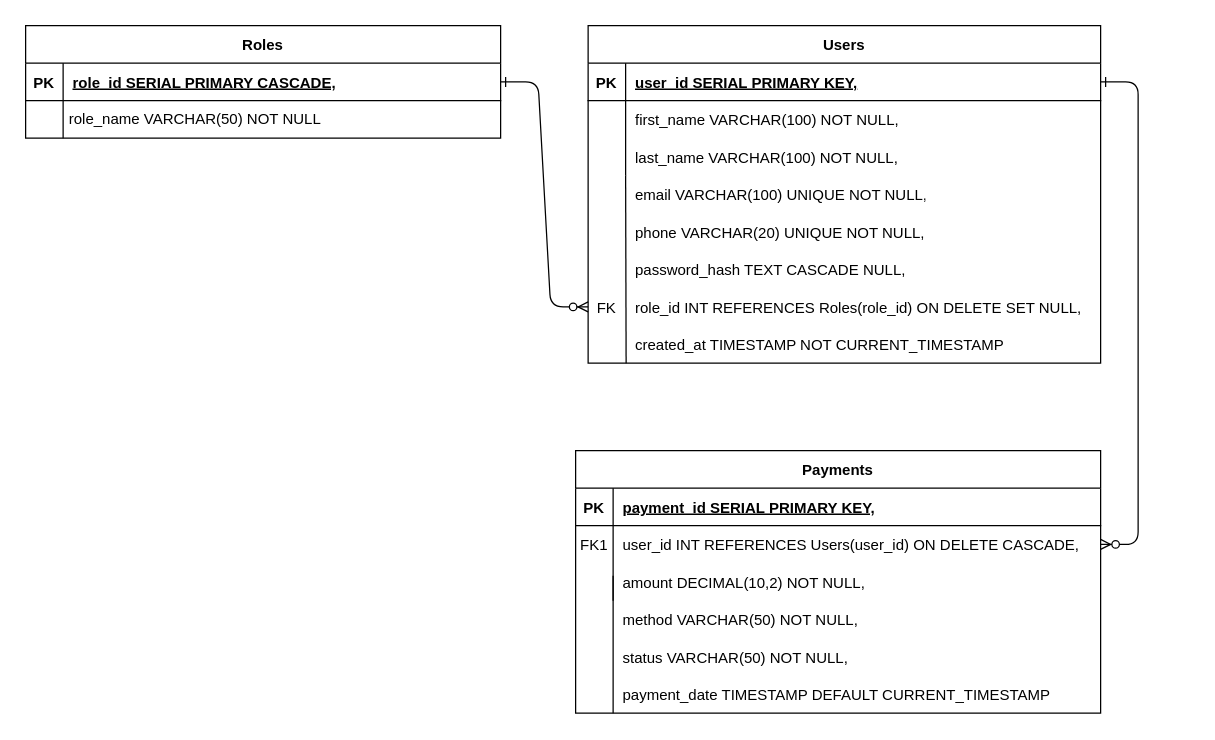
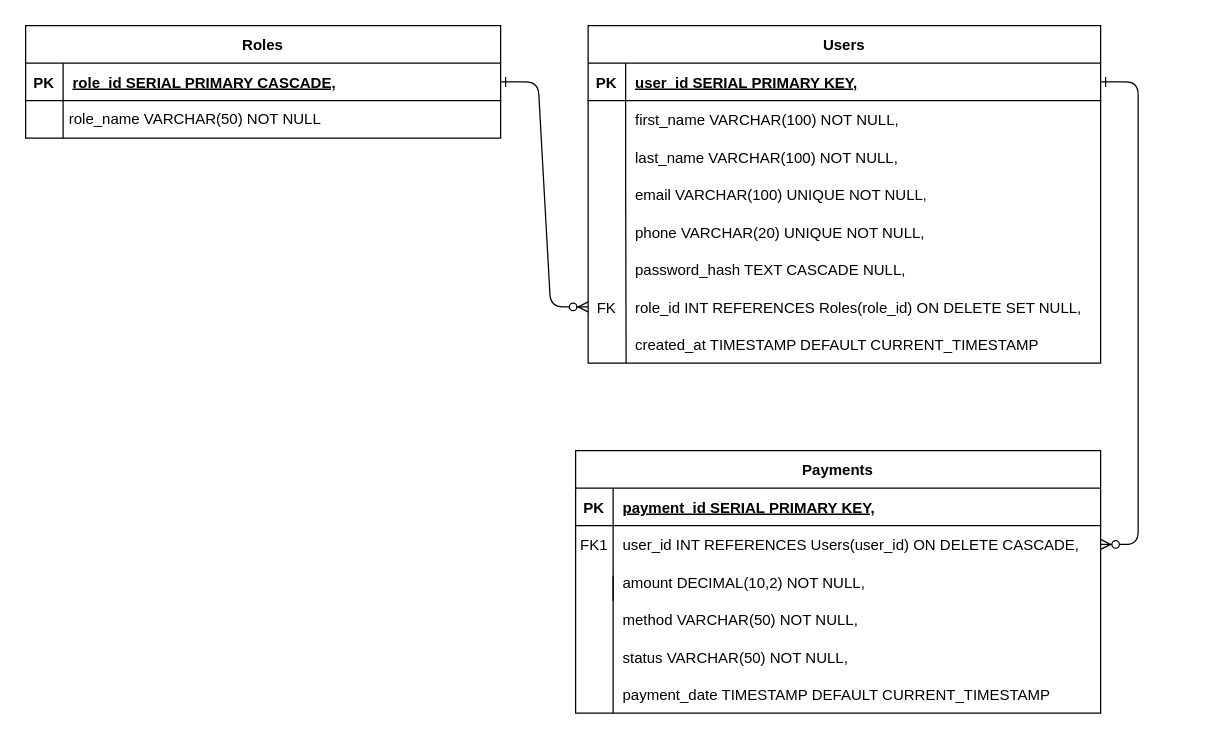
  <mxCell id="0" />
  <mxCell id="1" parent="0" />
  <mxCell id="2" value="Users" style="shape=table;startSize=30;container=1;collapsible=1;childLayout=tableLayout;fixedRows=1;rowLines=0;fontStyle=1;align=center;resizeLast=1;" parent="1" vertex="1"><mxGeometry x="470" y="20" width="410" height="270" as="geometry" /></mxCell>
  <mxCell id="3" value="" style="shape=partialRectangle;collapsible=0;dropTarget=0;pointerEvents=0;fillColor=none;points=[[0,0.5],[1,0.5]];portConstraint=eastwest;top=0;left=0;right=0;bottom=1;" parent="2" vertex="1"><mxGeometry y="30" width="410" height="30" as="geometry" /></mxCell>
  <mxCell id="4" value="PK" style="shape=partialRectangle;overflow=hidden;connectable=0;fillColor=none;top=0;left=0;bottom=0;right=0;fontStyle=1;" parent="3" vertex="1"><mxGeometry width="30" height="30" as="geometry"><mxRectangle width="30" height="30" as="alternateBounds" /></mxGeometry></mxCell>
  <mxCell id="5" value="user_id SERIAL PRIMARY KEY," style="shape=partialRectangle;overflow=hidden;connectable=0;fillColor=none;top=0;left=0;bottom=0;right=0;align=left;spacingLeft=6;fontStyle=5;" parent="3" vertex="1"><mxGeometry x="30" width="380" height="30" as="geometry"><mxRectangle width="380" height="30" as="alternateBounds" /></mxGeometry></mxCell>
  <mxCell id="6" value="" style="shape=partialRectangle;collapsible=0;dropTarget=0;pointerEvents=0;fillColor=none;points=[[0,0.5],[1,0.5]];portConstraint=eastwest;top=0;left=0;right=0;bottom=0;" parent="2" vertex="1"><mxGeometry y="60" width="410" height="30" as="geometry" /></mxCell>
  <mxCell id="7" value="" style="shape=partialRectangle;overflow=hidden;connectable=0;fillColor=none;top=0;left=0;bottom=0;right=0;" parent="6" vertex="1"><mxGeometry width="30" height="30" as="geometry"><mxRectangle width="30" height="30" as="alternateBounds" /></mxGeometry></mxCell>
  <mxCell id="8" value="first_name VARCHAR(100) NOT NULL," style="shape=partialRectangle;overflow=hidden;connectable=0;fillColor=none;top=0;left=0;bottom=0;right=0;align=left;spacingLeft=6;" parent="6" vertex="1"><mxGeometry x="30" width="380" height="30" as="geometry"><mxRectangle width="380" height="30" as="alternateBounds" /></mxGeometry></mxCell>
  <mxCell id="9" value="" style="shape=partialRectangle;collapsible=0;dropTarget=0;pointerEvents=0;fillColor=none;points=[[0,0.5],[1,0.5]];portConstraint=eastwest;top=0;left=0;right=0;bottom=0;" parent="2" vertex="1"><mxGeometry y="90" width="410" height="30" as="geometry" /></mxCell>
  <mxCell id="10" value="" style="shape=partialRectangle;overflow=hidden;connectable=0;fillColor=none;top=0;left=0;bottom=0;right=0;" parent="9" vertex="1"><mxGeometry width="30" height="30" as="geometry"><mxRectangle width="30" height="30" as="alternateBounds" /></mxGeometry></mxCell>
  <mxCell id="11" value="last_name VARCHAR(100) NOT NULL," style="shape=partialRectangle;overflow=hidden;connectable=0;fillColor=none;top=0;left=0;bottom=0;right=0;align=left;spacingLeft=6;" parent="9" vertex="1"><mxGeometry x="30" width="380" height="30" as="geometry"><mxRectangle width="380" height="30" as="alternateBounds" /></mxGeometry></mxCell>
  <mxCell id="12" value="" style="edgeStyle=entityRelationEdgeStyle;endArrow=ERzeroToMany;startArrow=ERone;endFill=1;startFill=0;entryX=0;entryY=0.5;entryDx=0;entryDy=0;" parent="1" source="25" target="40" edge="1"><mxGeometry width="100" height="100" relative="1" as="geometry"><mxPoint x="360" y="620" as="sourcePoint" /><mxPoint x="460" y="520" as="targetPoint" /></mxGeometry></mxCell>
  <mxCell id="13" value="" style="edgeStyle=entityRelationEdgeStyle;endArrow=ERzeroToMany;startArrow=ERone;endFill=1;startFill=0;" parent="1" source="3" target="18" edge="1"><mxGeometry width="100" height="100" relative="1" as="geometry"><mxPoint x="420" y="80" as="sourcePoint" /><mxPoint x="480" y="105" as="targetPoint" /></mxGeometry></mxCell>
  <mxCell id="14" value="Payments" style="shape=table;startSize=30;container=1;collapsible=1;childLayout=tableLayout;fixedRows=1;rowLines=0;fontStyle=1;align=center;resizeLast=1;" parent="1" vertex="1"><mxGeometry x="460" y="360" width="420" height="210" as="geometry" /></mxCell>
  <mxCell id="15" value="" style="shape=partialRectangle;collapsible=0;dropTarget=0;pointerEvents=0;fillColor=none;points=[[0,0.5],[1,0.5]];portConstraint=eastwest;top=0;left=0;right=0;bottom=1;" parent="14" vertex="1"><mxGeometry y="30" width="420" height="30" as="geometry" /></mxCell>
  <mxCell id="16" value="PK" style="shape=partialRectangle;overflow=hidden;connectable=0;fillColor=none;top=0;left=0;bottom=0;right=0;fontStyle=1;" parent="15" vertex="1"><mxGeometry width="30" height="30" as="geometry"><mxRectangle width="30" height="30" as="alternateBounds" /></mxGeometry></mxCell>
  <mxCell id="17" value="payment_id SERIAL PRIMARY KEY," style="shape=partialRectangle;overflow=hidden;connectable=0;fillColor=none;top=0;left=0;bottom=0;right=0;align=left;spacingLeft=6;fontStyle=5;" parent="15" vertex="1"><mxGeometry x="30" width="390" height="30" as="geometry"><mxRectangle width="390" height="30" as="alternateBounds" /></mxGeometry></mxCell>
  <mxCell id="18" value="" style="shape=partialRectangle;collapsible=0;dropTarget=0;pointerEvents=0;fillColor=none;points=[[0,0.5],[1,0.5]];portConstraint=eastwest;top=0;left=0;right=0;bottom=0;" parent="14" vertex="1"><mxGeometry y="60" width="420" height="30" as="geometry" /></mxCell>
  <mxCell id="19" value="FK1" style="shape=partialRectangle;overflow=hidden;connectable=0;fillColor=none;top=0;left=0;bottom=0;right=0;" parent="18" vertex="1"><mxGeometry width="30" height="30" as="geometry"><mxRectangle width="30" height="30" as="alternateBounds" /></mxGeometry></mxCell>
  <mxCell id="20" value="user_id INT REFERENCES Users(user_id) ON DELETE CASCADE," style="shape=partialRectangle;overflow=hidden;connectable=0;fillColor=none;top=0;left=0;bottom=0;right=0;align=left;spacingLeft=6;" parent="18" vertex="1"><mxGeometry x="30" width="390" height="30" as="geometry"><mxRectangle width="390" height="30" as="alternateBounds" /></mxGeometry></mxCell>
  <mxCell id="21" value="" style="shape=partialRectangle;collapsible=0;dropTarget=0;pointerEvents=0;fillColor=none;points=[[0,0.5],[1,0.5]];portConstraint=eastwest;top=0;left=0;right=0;bottom=0;" parent="14" vertex="1"><mxGeometry y="90" width="420" height="30" as="geometry" /></mxCell>
  <mxCell id="22" value="" style="shape=partialRectangle;overflow=hidden;connectable=0;fillColor=none;top=0;left=0;bottom=0;right=0;" parent="21" vertex="1"><mxGeometry width="30" height="30" as="geometry"><mxRectangle width="30" height="30" as="alternateBounds" /></mxGeometry></mxCell>
  <mxCell id="23" value="amount DECIMAL(10,2) NOT NULL," style="shape=partialRectangle;overflow=hidden;connectable=0;fillColor=none;top=0;left=0;bottom=0;right=0;align=left;spacingLeft=6;" parent="21" vertex="1"><mxGeometry x="30" width="390" height="30" as="geometry"><mxRectangle width="390" height="30" as="alternateBounds" /></mxGeometry></mxCell>
  <mxCell id="24" value="Roles" style="shape=table;startSize=30;container=1;collapsible=1;childLayout=tableLayout;fixedRows=1;rowLines=0;fontStyle=1;align=center;resizeLast=1;" parent="1" vertex="1"><mxGeometry y="20" width="380" height="90" as="geometry" x="20" /></mxCell>
  <mxCell id="25" value="" style="shape=partialRectangle;collapsible=0;dropTarget=0;pointerEvents=0;fillColor=none;points=[[0,0.5],[1,0.5]];portConstraint=eastwest;top=0;left=0;right=0;bottom=1;" parent="24" vertex="1"><mxGeometry y="30" width="380" height="30" as="geometry" /></mxCell>
  <mxCell id="26" value="PK" style="shape=partialRectangle;overflow=hidden;connectable=0;fillColor=none;top=0;left=0;bottom=0;right=0;fontStyle=1;" parent="25" vertex="1"><mxGeometry width="30" height="30" as="geometry"><mxRectangle width="30" height="30" as="alternateBounds" /></mxGeometry></mxCell>
  <mxCell id="27" value="role_id SERIAL PRIMARY CASCADE," style="shape=partialRectangle;overflow=hidden;connectable=0;fillColor=none;top=0;left=0;bottom=0;right=0;align=left;spacingLeft=6;fontStyle=5;" parent="25" vertex="1"><mxGeometry x="30" width="350" height="30" as="geometry"><mxRectangle width="350" height="30" as="alternateBounds" /></mxGeometry></mxCell>
  <mxCell id="28" value="" style="shape=partialRectangle;collapsible=0;dropTarget=0;pointerEvents=0;fillColor=none;points=[[0,0.5],[1,0.5]];portConstraint=eastwest;top=0;left=0;right=0;bottom=0;" parent="24" vertex="1"><mxGeometry y="60" width="380" height="30" as="geometry" /></mxCell>
  <mxCell id="29" value="" style="shape=partialRectangle;overflow=hidden;connectable=0;fillColor=none;top=0;left=0;bottom=0;right=0;" parent="28" vertex="1"><mxGeometry width="30" height="30" as="geometry"><mxRectangle width="30" height="30" as="alternateBounds" /></mxGeometry></mxCell>
  <mxCell id="30" value="&lt;div&gt;&lt;span style=&quot;background-color: transparent; color: light-dark(rgb(0, 0, 0), rgb(255, 255, 255));&quot;&gt;role_name VARCHAR(50) NOT NULL&lt;/span&gt;&lt;/div&gt;" style="shape=partialRectangle;overflow=hidden;connectable=0;fillColor=none;top=0;left=0;bottom=0;right=0;align=left;spacingLeft=3;labelBackgroundColor=none;verticalAlign=middle;horizontal=1;labelPosition=center;verticalLabelPosition=middle;labelBorderColor=none;textShadow=0;html=1;spacingTop=0;fontFamily=Helvetica;spacing=2;" parent="28" vertex="1"><mxGeometry x="30" width="350" height="30" as="geometry"><mxRectangle width="350" height="30" as="alternateBounds" /></mxGeometry></mxCell>
  <mxCell id="31" value="" style="shape=partialRectangle;collapsible=0;dropTarget=0;pointerEvents=0;fillColor=none;points=[[0,0.5],[1,0.5]];portConstraint=eastwest;top=0;left=0;right=0;bottom=0;" vertex="1" parent="1"><mxGeometry x="470" y="140" width="270" height="30" as="geometry" /></mxCell>
  <mxCell id="32" value="" style="shape=partialRectangle;overflow=hidden;connectable=0;fillColor=none;top=0;left=0;bottom=0;right=0;" vertex="1" parent="31"><mxGeometry width="30" height="30" as="geometry"><mxRectangle width="30" height="30" as="alternateBounds" /></mxGeometry></mxCell>
  <mxCell id="33" value="email VARCHAR(100) UNIQUE NOT NULL," style="shape=partialRectangle;overflow=hidden;connectable=0;fillColor=none;top=0;left=0;bottom=0;right=0;align=left;spacingLeft=6;" vertex="1" parent="31"><mxGeometry x="30" width="240" height="30" as="geometry"><mxRectangle width="240" height="30" as="alternateBounds" /></mxGeometry></mxCell>
  <mxCell id="34" value="" style="shape=partialRectangle;collapsible=0;dropTarget=0;pointerEvents=0;fillColor=none;points=[[0,0.5],[1,0.5]];portConstraint=eastwest;top=0;left=0;right=0;bottom=0;" vertex="1" parent="1"><mxGeometry x="470" y="170" width="270" height="30" as="geometry" /></mxCell>
  <mxCell id="35" value="" style="shape=partialRectangle;overflow=hidden;connectable=0;fillColor=none;top=0;left=0;bottom=0;right=0;" vertex="1" parent="34"><mxGeometry width="30" height="30" as="geometry"><mxRectangle width="30" height="30" as="alternateBounds" /></mxGeometry></mxCell>
  <mxCell id="36" value="phone VARCHAR(20) UNIQUE NOT NULL," style="shape=partialRectangle;overflow=hidden;connectable=0;fillColor=none;top=0;left=0;bottom=0;right=0;align=left;spacingLeft=6;" vertex="1" parent="34"><mxGeometry x="30" width="240" height="30" as="geometry"><mxRectangle width="240" height="30" as="alternateBounds" /></mxGeometry></mxCell>
  <mxCell id="37" value="" style="shape=partialRectangle;collapsible=0;dropTarget=0;pointerEvents=0;fillColor=none;points=[[0,0.5],[1,0.5]];portConstraint=eastwest;top=0;left=0;right=0;bottom=0;" vertex="1" parent="1"><mxGeometry x="470" y="200" width="270" height="30" as="geometry" /></mxCell>
  <mxCell id="38" value="" style="shape=partialRectangle;overflow=hidden;connectable=0;fillColor=none;top=0;left=0;bottom=0;right=0;" vertex="1" parent="37"><mxGeometry width="30" height="30" as="geometry"><mxRectangle width="30" height="30" as="alternateBounds" /></mxGeometry></mxCell>
  <mxCell id="39" value="password_hash TEXT CASCADE NULL," style="shape=partialRectangle;overflow=hidden;connectable=0;fillColor=none;top=0;left=0;bottom=0;right=0;align=left;spacingLeft=6;" vertex="1" parent="37"><mxGeometry x="30" width="240" height="30" as="geometry"><mxRectangle width="240" height="30" as="alternateBounds" /></mxGeometry></mxCell>
  <mxCell id="40" value="" style="shape=partialRectangle;collapsible=0;dropTarget=0;pointerEvents=0;fillColor=none;points=[[0,0.5],[1,0.5]];portConstraint=eastwest;top=0;left=0;right=0;bottom=0;" vertex="1" parent="1"><mxGeometry x="470" y="230" width="480" height="30" as="geometry" /></mxCell>
  <mxCell id="41" value="FK" style="shape=partialRectangle;overflow=hidden;connectable=0;fillColor=none;top=0;left=0;bottom=0;right=0;" vertex="1" parent="40"><mxGeometry width="30" height="30" as="geometry"><mxRectangle width="30" height="30" as="alternateBounds" /></mxGeometry></mxCell>
  <mxCell id="42" value="role_id INT REFERENCES Roles(role_id) ON DELETE SET NULL," style="shape=partialRectangle;overflow=hidden;connectable=0;fillColor=none;top=0;left=0;bottom=0;right=0;align=left;spacingLeft=6;" vertex="1" parent="40"><mxGeometry x="30" width="450" height="30" as="geometry"><mxRectangle width="240" height="30" as="alternateBounds" /></mxGeometry></mxCell>
  <mxCell id="43" value="" style="endArrow=none;html=1;rounded=0;exitX=0.08;exitY=1.004;exitDx=0;exitDy=0;exitPerimeter=0;" edge="1" parent="1" source="44"><mxGeometry width="50" height="50" relative="1" as="geometry"><mxPoint x="500" y="250" as="sourcePoint" /><mxPoint x="500" y="140" as="targetPoint" /></mxGeometry></mxCell>
  <mxCell id="44" value="" style="shape=partialRectangle;collapsible=0;dropTarget=0;pointerEvents=0;fillColor=none;points=[[0,0.5],[1,0.5]];portConstraint=eastwest;top=0;left=0;right=0;bottom=0;" vertex="1" parent="1"><mxGeometry x="470" y="260" width="380" height="30" as="geometry" /></mxCell>
  <mxCell id="45" value="" style="shape=partialRectangle;overflow=hidden;connectable=0;fillColor=none;top=0;left=0;bottom=0;right=0;" vertex="1" parent="44"><mxGeometry width="30" height="30" as="geometry"><mxRectangle width="30" height="30" as="alternateBounds" /></mxGeometry></mxCell>
- <mxCell id="46" value="created_at TIMESTAMP NOT CURRENT_TIMESTAMP" style="shape=partialRectangle;overflow=hidden;connectable=0;fillColor=none;top=0;left=0;bottom=0;right=0;align=left;spacingLeft=6;" vertex="1" parent="44"><mxGeometry x="30" width="350" height="30" as="geometry"><mxRectangle width="240" height="30" as="alternateBounds" /></mxGeometry></mxCell>
+ <mxCell id="46" value="created_at TIMESTAMP DEFAULT CURRENT_TIMESTAMP" style="shape=partialRectangle;overflow=hidden;connectable=0;fillColor=none;top=0;left=0;bottom=0;right=0;align=left;spacingLeft=6;" vertex="1" parent="44"><mxGeometry x="30" width="350" height="30" as="geometry"><mxRectangle width="240" height="30" as="alternateBounds" /></mxGeometry></mxCell>
  <mxCell id="47" value="" style="shape=partialRectangle;collapsible=0;dropTarget=0;pointerEvents=0;fillColor=none;points=[[0,0.5],[1,0.5]];portConstraint=eastwest;top=0;left=0;right=0;bottom=0;" vertex="1" parent="1"><mxGeometry x="460" y="480" width="420" height="30" as="geometry" /></mxCell>
  <mxCell id="48" value="" style="shape=partialRectangle;overflow=hidden;connectable=0;fillColor=none;top=0;left=0;bottom=0;right=0;" vertex="1" parent="47"><mxGeometry width="30" height="30" as="geometry"><mxRectangle width="30" height="30" as="alternateBounds" /></mxGeometry></mxCell>
  <mxCell id="49" value="method VARCHAR(50) NOT NULL," style="shape=partialRectangle;overflow=hidden;connectable=0;fillColor=none;top=0;left=0;bottom=0;right=0;align=left;spacingLeft=6;" vertex="1" parent="47"><mxGeometry x="30" width="390" height="30" as="geometry"><mxRectangle width="390" height="30" as="alternateBounds" /></mxGeometry></mxCell>
  <mxCell id="50" value="" style="shape=partialRectangle;collapsible=0;dropTarget=0;pointerEvents=0;fillColor=none;points=[[0,0.5],[1,0.5]];portConstraint=eastwest;top=0;left=0;right=0;bottom=0;" vertex="1" parent="1"><mxGeometry x="460" y="510" width="420" height="30" as="geometry" /></mxCell>
  <mxCell id="51" value="" style="shape=partialRectangle;overflow=hidden;connectable=0;fillColor=none;top=0;left=0;bottom=0;right=0;" vertex="1" parent="50"><mxGeometry width="30" height="30" as="geometry"><mxRectangle width="30" height="30" as="alternateBounds" /></mxGeometry></mxCell>
  <mxCell id="52" value="status VARCHAR(50) NOT NULL," style="shape=partialRectangle;overflow=hidden;connectable=0;fillColor=none;top=0;left=0;bottom=0;right=0;align=left;spacingLeft=6;" vertex="1" parent="50"><mxGeometry x="30" width="390" height="30" as="geometry"><mxRectangle width="390" height="30" as="alternateBounds" /></mxGeometry></mxCell>
  <mxCell id="53" value="" style="shape=partialRectangle;collapsible=0;dropTarget=0;pointerEvents=0;fillColor=none;points=[[0,0.5],[1,0.5]];portConstraint=eastwest;top=0;left=0;right=0;bottom=0;" vertex="1" parent="1"><mxGeometry x="460" y="540" width="420" height="30" as="geometry" /></mxCell>
  <mxCell id="54" value="" style="shape=partialRectangle;overflow=hidden;connectable=0;fillColor=none;top=0;left=0;bottom=0;right=0;" vertex="1" parent="53"><mxGeometry width="30" height="30" as="geometry"><mxRectangle width="30" height="30" as="alternateBounds" /></mxGeometry></mxCell>
  <mxCell id="55" value="payment_date TIMESTAMP DEFAULT CURRENT_TIMESTAMP" style="shape=partialRectangle;overflow=hidden;connectable=0;fillColor=none;top=0;left=0;bottom=0;right=0;align=left;spacingLeft=6;" vertex="1" parent="53"><mxGeometry x="30" width="390" height="30" as="geometry"><mxRectangle width="390" height="30" as="alternateBounds" /></mxGeometry></mxCell>
  <mxCell id="56" value="" style="endArrow=none;html=1;rounded=0;" edge="1" parent="1"><mxGeometry width="50" height="50" relative="1" as="geometry"><mxPoint x="490" y="570" as="sourcePoint" /><mxPoint x="490" y="460" as="targetPoint" /></mxGeometry></mxCell>
